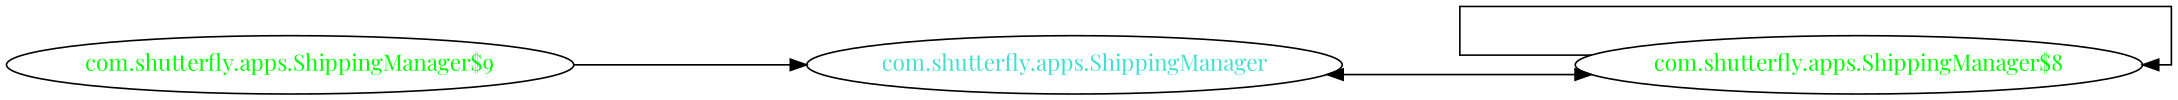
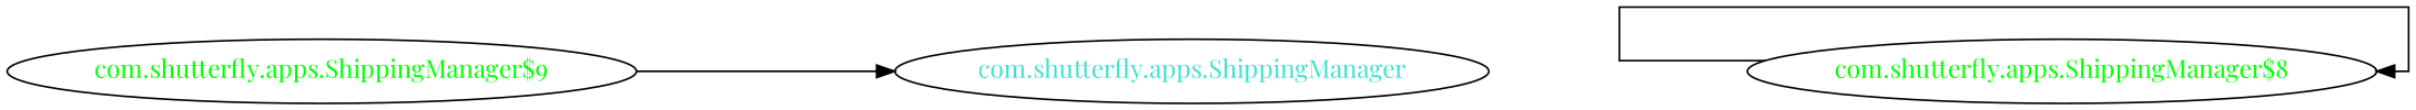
  digraph {
    concentrate=true
    fontname="Playfair Display"
    rankdir=LR
    ranksep=2.0
    splines=ortho
    node [fontcolor=green fontname="Playfair Display"]
    edge [fontname="Playfair Display"]
    "com.shutterfly.apps.ShippingManager$8"
    "com.shutterfly.apps.ShippingManager" [fontcolor=turquoise]
    "com.shutterfly.apps.ShippingManager$9"
    "com.shutterfly.apps.ShippingManager$8" -> "com.shutterfly.apps.ShippingManager$8"
-   "com.shutterfly.apps.ShippingManager" -> "com.shutterfly.apps.ShippingManager$8" [dir=both]
    "com.shutterfly.apps.ShippingManager$9" -> "com.shutterfly.apps.ShippingManager"
  }
